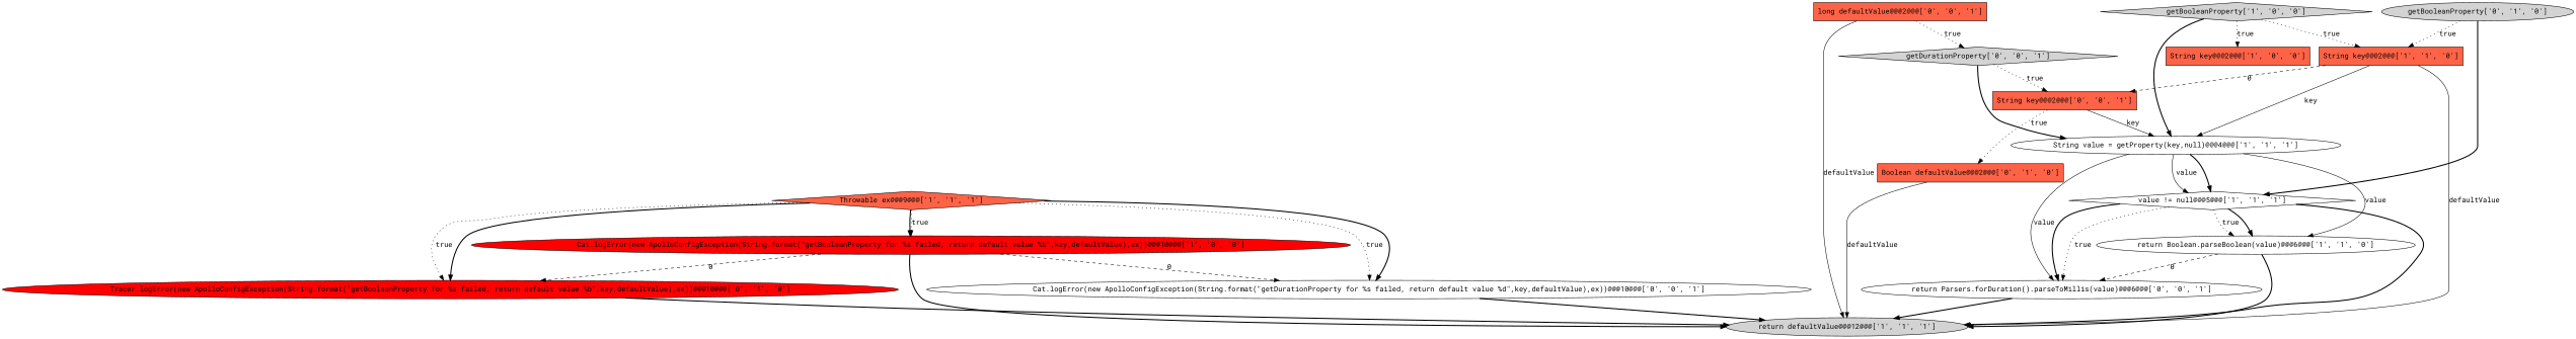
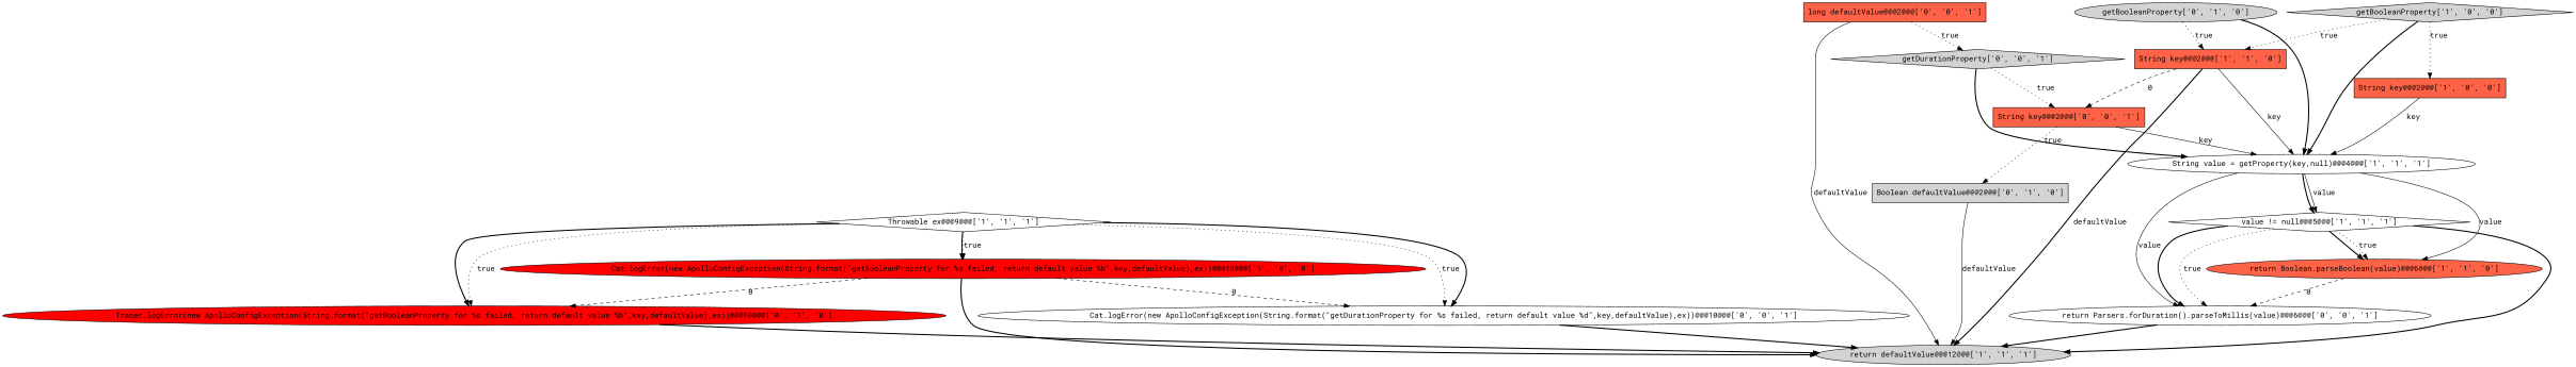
  digraph {
    fontname="Roboto Mono"
    node [fillcolor=white fontname="Roboto Mono" shape=ellipse style=filled]
    edge [fontname="Roboto Mono" style=bold]
-   n1 [fillcolor=tomato label="Throwable ex@@@9@@@['1', '1', '1']" shape=diamond]
+   n1 [label="Throwable ex@@@9@@@['1', '1', '1']" shape=diamond]
    n2 [fillcolor=red label="Cat.logError(new ApolloConfigException(String.format(\"getBooleanProperty for %s failed, return default value %b\",key,defaultValue),ex))@@@10@@@['1', '0', '0']"]
    n3 [label="Cat.logError(new ApolloConfigException(String.format(\"getDurationProperty for %s failed, return default value %d\",key,defaultValue),ex))@@@10@@@['0', '0', '1']"]
    n4 [fillcolor=red label="Tracer.logError(new ApolloConfigException(String.format(\"getBooleanProperty for %s failed, return default value %b\",key,defaultValue),ex))@@@10@@@['0', '1', '0']"]
    n5 [fillcolor=lightgray label="return defaultValue@@@12@@@['1', '1', '1']"]
    n6 [fillcolor=tomato label="long defaultValue@@@2@@@['0', '0', '1']" shape=box]
    n7 [fillcolor=lightgray label="getDurationProperty['0', '0', '1']" shape=diamond]
    n8 [fillcolor=tomato label="String key@@@2@@@['0', '0', '1']" shape=box]
    n9 [label="String value = getProperty(key,null)@@@4@@@['1', '1', '1']"]
-   n10 [fillcolor=tomato label="Boolean defaultValue@@@2@@@['0', '1', '0']" shape=box]
+   n10 [fillcolor=lightgray label="Boolean defaultValue@@@2@@@['0', '1', '0']" shape=box]
    n11 [label="return Parsers.forDuration().parseToMillis(value)@@@6@@@['0', '0', '1']"]
    n12 [label="value != null@@@5@@@['1', '1', '1']" shape=diamond]
-   n13 [label="return Boolean.parseBoolean(value)@@@6@@@['1', '1', '0']"]
+   n13 [fillcolor=tomato label="return Boolean.parseBoolean(value)@@@6@@@['1', '1', '0']"]
    n14 [fillcolor=tomato label="String key@@@2@@@['1', '0', '0']" shape=box]
    n15 [fillcolor=tomato label="String key@@@2@@@['1', '1', '0']" shape=box]
    n16 [fillcolor=lightgray label="getBooleanProperty['1', '0', '0']" shape=diamond]
    n17 [fillcolor=lightgray label="getBooleanProperty['0', '1', '0']"]
    n1 -> n2
    n1 -> n2 [label=true style=dotted]
    n1 -> n3 [label=true style=dotted]
    n1 -> n3
    n1 -> n4
    n1 -> n4 [label=true style=dotted]
    n2 -> n3 [label=0 style=dashed]
    n2 -> n4 [label=0 style=dashed]
    n2 -> n5
    n3 -> n5
    n4 -> n5
    n6 -> n5 [label=defaultValue style=solid]
    n6 -> n7 [label=true style=dotted]
    n7 -> n8 [label=true style=dotted]
    n7 -> n9
    n8 -> n9 [label=key style=solid]
    n8 -> n10 [label=true style=dotted]
    n9 -> n11 [label=value style=solid]
    n9 -> n12
    n9 -> n12 [label=value style=solid]
    n9 -> n13 [label=value style=solid]
    n10 -> n5 [label=defaultValue style=solid]
    n11 -> n5
    n12 -> n5
    n12 -> n11
    n12 -> n11 [label=true style=dotted]
    n12 -> n13
    n12 -> n13 [label=true style=dotted]
-   n13 -> n5
    n13 -> n11 [label=0 style=dashed]
-   n15 -> n5 [label=defaultValue style=solid]
+   n14 -> n9 [label=key style=solid]
+   n15 -> n5 [label=defaultValue]
    n15 -> n8 [label=0 style=dashed]
    n15 -> n9 [label=key style=solid]
    n16 -> n9
    n16 -> n14 [label=true style=dotted]
    n16 -> n15 [label=true style=dotted]
-   n17 -> n12
+   n17 -> n9
    n17 -> n15 [label=true style=dotted]
  }
